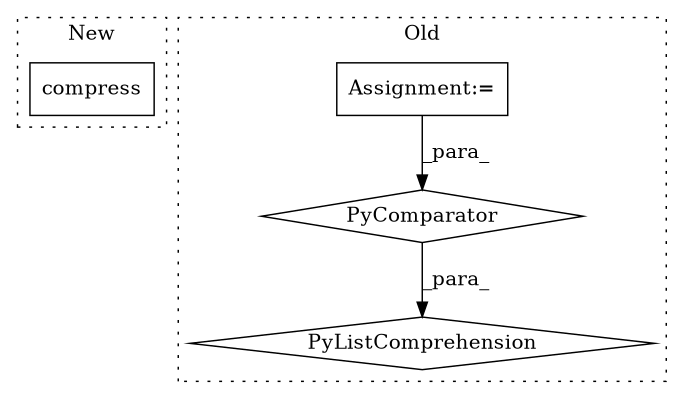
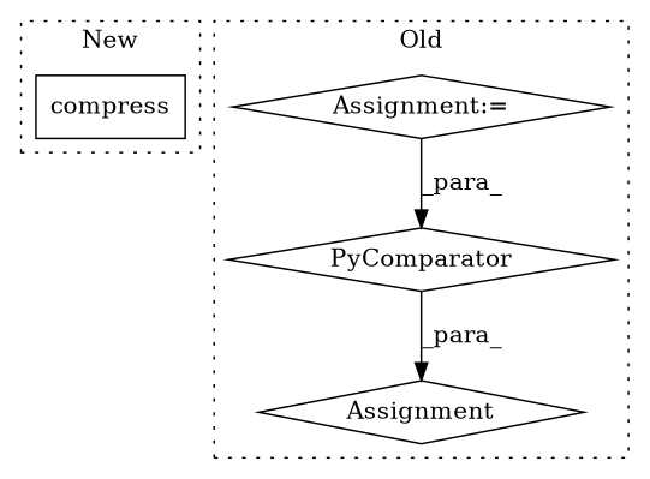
  digraph {
    node [l=60 s=2111 shape=box]
    n1 [a=32 l="9,1" label=compress s="2063,2111"]
    n2 [a=113 label=PyComparator shape=diamond]
-   n3 [a=109 l=127 label=PyListComprehension s=2052 shape=diamond]
-   n4 [a=7 label="Assignment:="]
+   n3 [a=109 l=127 label=Assignment s=2052 shape=diamond]
+   n4 [a=7 label="Assignment:=" shape=diamond]
    subgraph cluster_1 {
      label=New
      style=dotted
      n1
    }
    subgraph cluster_2 {
      label=Old
      style=dotted
      n2
      n3
      n4
    }
    n2 -> n3 [label=_para_]
    n4 -> n2 [label=_para_]
  }
